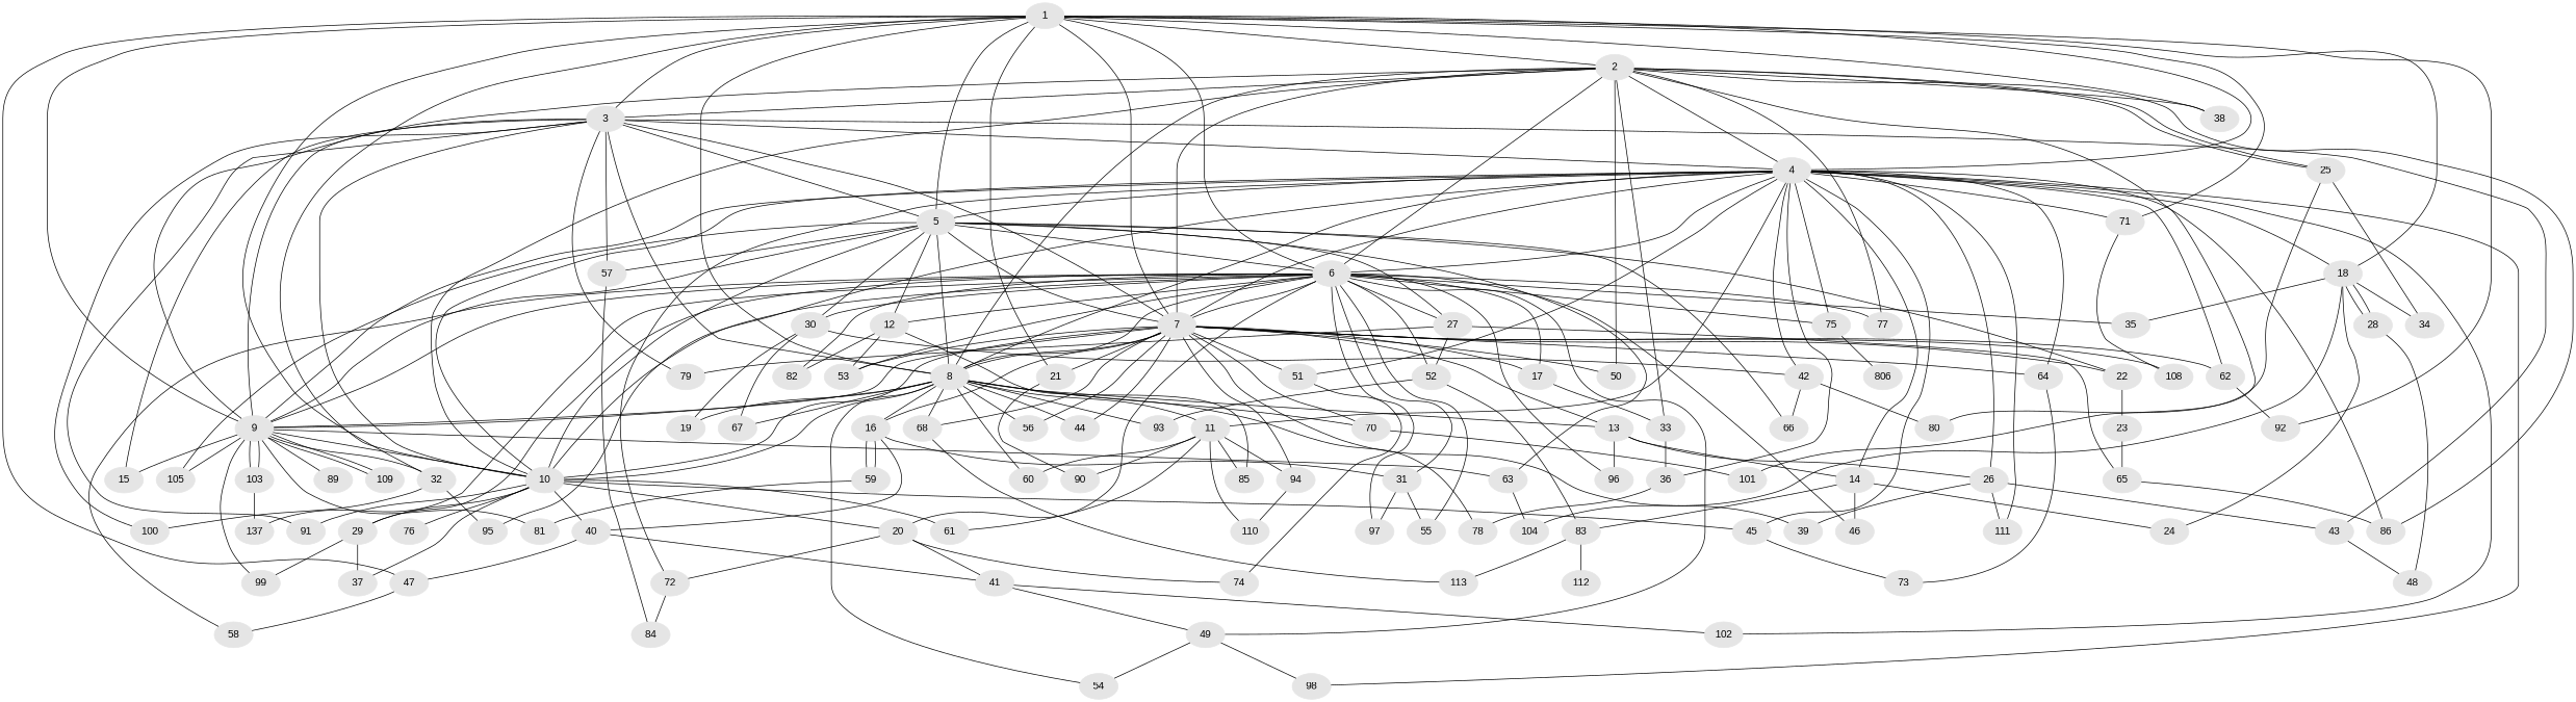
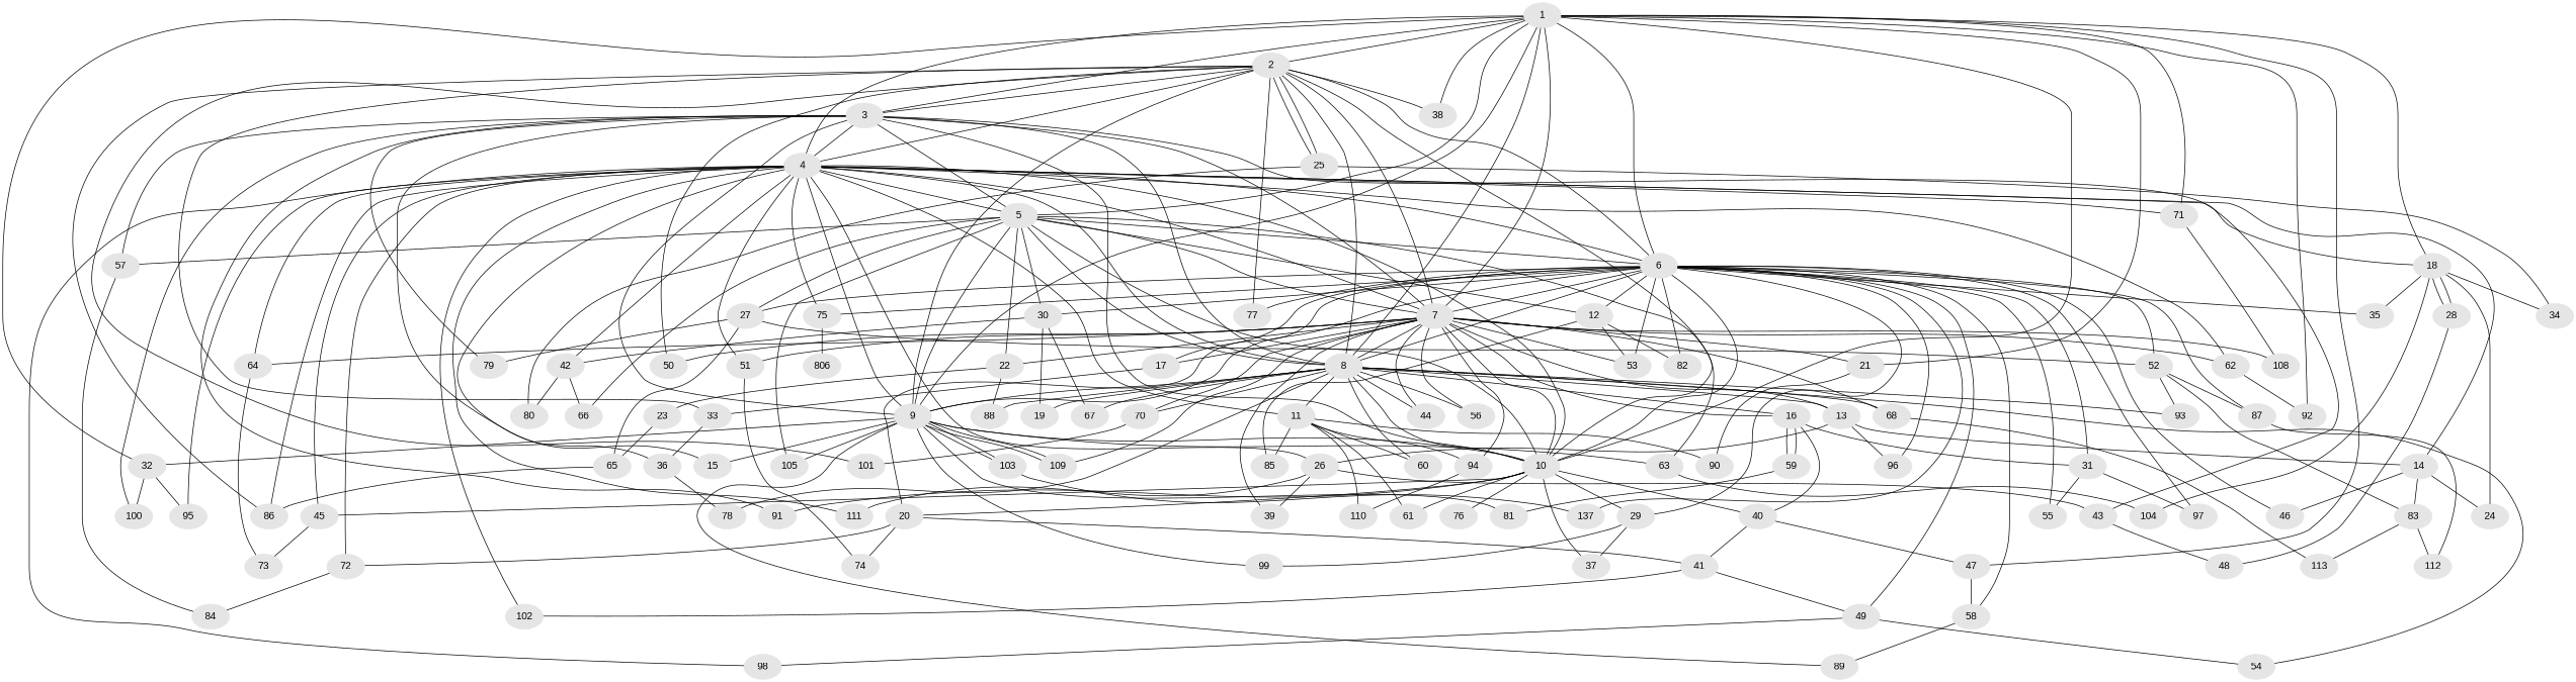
  graph {
    fontname="Liberation Sans"
    node [color=gray90 fontname="Liberation Sans" style=filled]
    edge [fontname="Liberation Sans"]
    1
    2
    3
    4
    5
    6
    7
    8
    9
    10
    18
    21
    32
    38
    47
    71
    92
    25
    33
    50
    77
    86
    101
    15
    43
    57
    79
    91
    100
    11
    14
    26
    36
    42
    45
    51
    62
    64
    72
    75
    95
    98
    102
    111
    12
    22
    27
    30
    63
    66
    105
    17
    20
    29
    31
    35
    46
    49
    52
    55
    58
    82
+   87
    96
    97
    n66 [label=137]
    13
    16
    39
    44
    53
    56
    68
    70
    94
    108
    19
    54
    60
    67
    78
+   88
    93
    81
    89
    99
    103
    109
    76
    37
    40
    61
    24
    28
    34
    104
    90
    80
    48
    84
    85
    110
    83
    23
    65
    73
    74
    n108 [label=806]
    41
    112
    59
    113
    1 -- 2
    1 -- 3
    1 -- 4
    1 -- 5
    1 -- 6
    1 -- 7
    1 -- 8
    1 -- 9
    1 -- 10
    1 -- 18
    1 -- 21
    1 -- 32
    1 -- 38
    1 -- 47
    1 -- 71
    1 -- 92
    2 -- 3
    2 -- 4
    2 -- 6
    2 -- 7
    2 -- 8
    2 -- 9
    2 -- 10
    2 -- 38
    2 -- 25
    2 -- 25
    2 -- 33
    2 -- 50
    2 -- 77
    2 -- 86
    2 -- 101
    3 -- 4
    3 -- 5
    3 -- 7
    3 -- 8
    3 -- 9
    3 -- 10
    3 -- 15
    3 -- 43
    3 -- 57
    3 -- 79
    3 -- 91
    3 -- 100
    4 -- 5
    4 -- 6
    4 -- 7
    4 -- 8
    4 -- 9
    4 -- 10
    4 -- 18
    4 -- 71
    4 -- 86
    4 -- 11
    4 -- 14
    4 -- 26
    4 -- 36
    4 -- 42
    4 -- 45
    4 -- 51
    4 -- 62
    4 -- 64
    4 -- 72
    4 -- 75
    4 -- 95
    4 -- 98
    4 -- 102
    4 -- 111
    5 -- 6
    5 -- 7
    5 -- 8
    5 -- 9
    5 -- 10
    5 -- 57
    5 -- 12
    5 -- 22
    5 -- 27
    5 -- 30
    5 -- 63
    5 -- 66
    5 -- 105
    6 -- 7
    6 -- 8
    6 -- 9
    6 -- 10
    6 -- 77
    6 -- 75
    6 -- 12
    6 -- 27
    6 -- 30
    6 -- 17
    6 -- 20
    6 -- 29
    6 -- 31
    6 -- 35
    6 -- 46
    6 -- 49
    6 -- 52
    6 -- 55
    6 -- 58
    6 -- 82
+   6 -- 87
    6 -- 96
    6 -- 97
    6 -- n66
    7 -- 8
-   7 -- 9
+   7 -- 109
    7 -- 10
    7 -- 21
    7 -- 50
    7 -- 51
    7 -- 62
    7 -- 64
    7 -- 22
    7 -- 17
    7 -- 13
    7 -- 16
    7 -- 39
    7 -- 44
    7 -- 53
    7 -- 56
    7 -- 68
    7 -- 70
    7 -- 94
    7 -- 108
    8 -- 9
    8 -- 10
    8 -- 11
    8 -- 13
    8 -- 16
    8 -- 44
    8 -- 56
    8 -- 68
    8 -- 70
    8 -- 19
    8 -- 54
    8 -- 60
    8 -- 67
    8 -- 78
+   8 -- 88
    8 -- 93
    9 -- 10
    9 -- 32
    9 -- 15
    9 -- 63
    9 -- 105
    9 -- 81
    9 -- 89
    9 -- 99
    9 -- 103
    9 -- 103
    9 -- 109
    9 -- 109
    10 -- 91
    10 -- 45
    10 -- 20
    10 -- 29
    10 -- 76
    10 -- 37
    10 -- 40
    10 -- 61
    18 -- 35
    18 -- 24
    18 -- 28
    18 -- 28
    18 -- 34
    18 -- 104
    21 -- 90
    32 -- 100
    32 -- 95
    47 -- 58
    71 -- 108
    25 -- 34
    25 -- 80
    33 -- 36
    43 -- 48
    57 -- 84
    11 -- 94
    11 -- 60
    11 -- 61
    11 -- 90
    11 -- 85
    11 -- 110
    14 -- 46
    14 -- 24
    14 -- 83
    26 -- 43
    26 -- 111
    26 -- 39
    36 -- 78
    42 -- 66
    42 -- 80
    45 -- 73
    51 -- 74
    62 -- 92
    64 -- 73
    72 -- 84
    75 -- n108
    12 -- 82
    12 -- 53
    12 -- 85
+   22 -- 88
    22 -- 23
    27 -- 79
    27 -- 52
    27 -- 65
    30 -- 42
    30 -- 19
    30 -- 67
    63 -- 104
    17 -- 33
    20 -- 72
    20 -- 74
    20 -- 41
    29 -- 99
    29 -- 37
    31 -- 55
    31 -- 97
    49 -- 98
    49 -- 54
+   52 -- 87
    52 -- 93
    52 -- 83
+   58 -- 89
+   87 -- 112
    13 -- 14
    13 -- 26
    13 -- 96
    16 -- 31
    16 -- 40
    16 -- 59
    16 -- 59
    53 -- 6
    68 -- 113
    70 -- 101
    94 -- 110
    103 -- n66
    40 -- 47
    40 -- 41
    28 -- 48
    83 -- 112
    83 -- 113
    23 -- 65
    65 -- 86
    41 -- 102
    41 -- 49
    59 -- 81
  }
